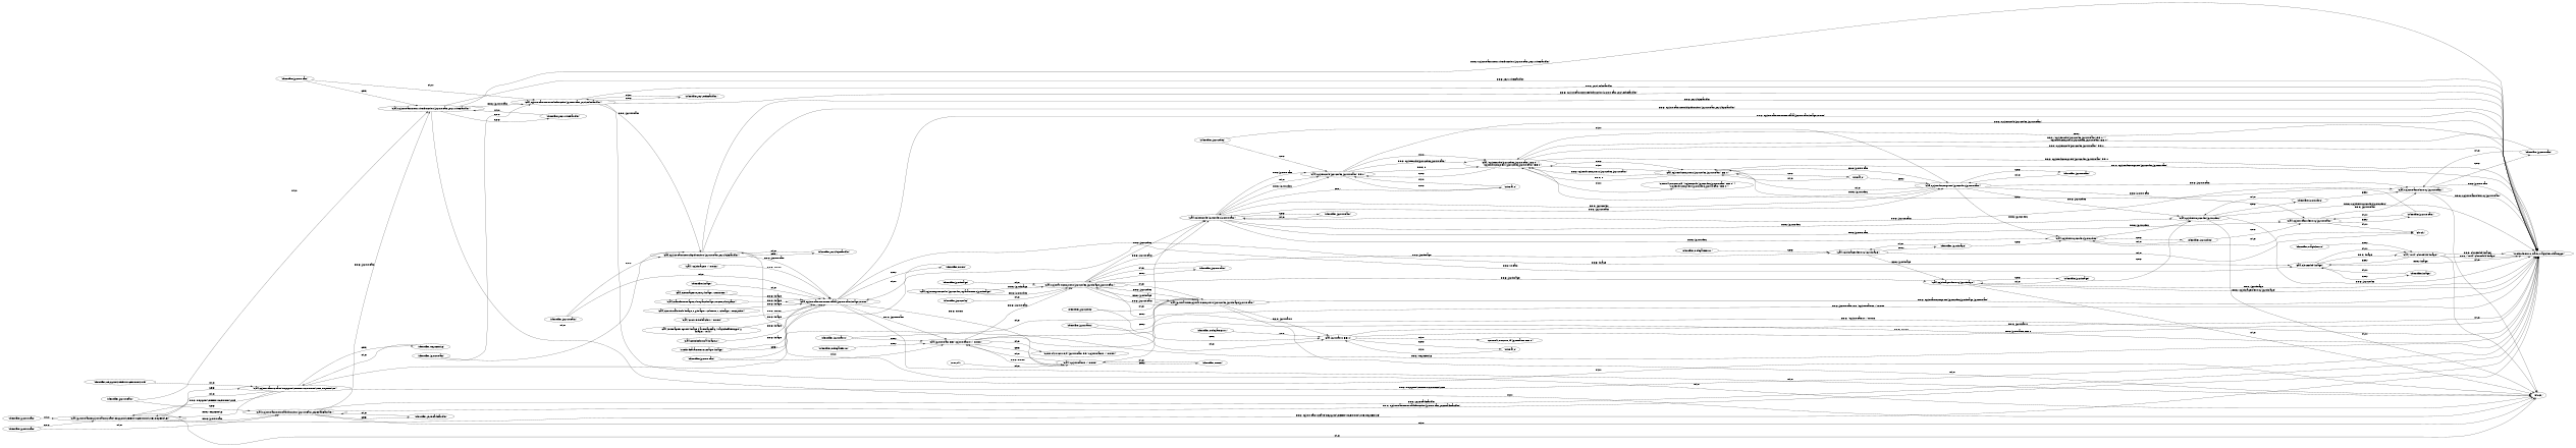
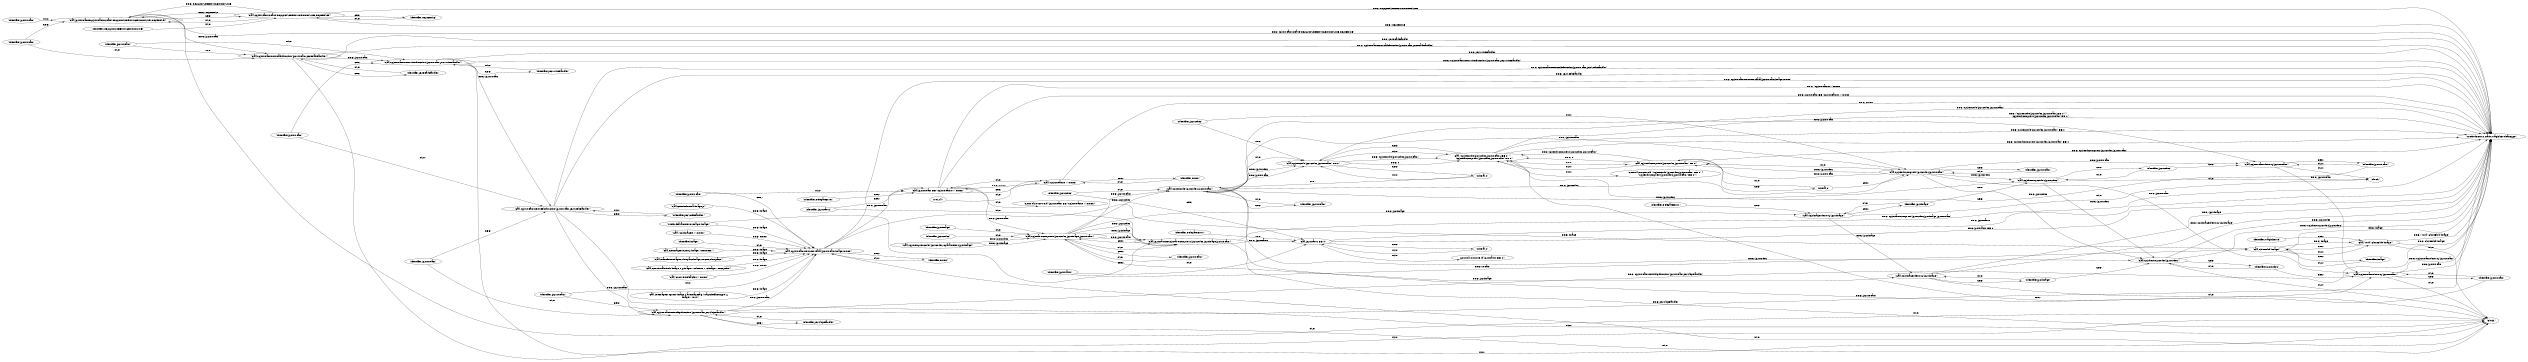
  digraph {
    rankdir=LR
    n1 [label="(Call,opj_stream_set_read_function(jp2_stream,JP2ReadHandler))"]
    n2 [label="(Call,opj_stream_set_write_function(jp2_stream,JP2WriteHandler))"]
    n3 [label="(Block,)"]
    n4 [label="(MethodReturn,static MagickBooleanType)"]
    n5 [label="(Identifier,JP2ReadHandler)"]
    n6 [label="(Call,opj_stream_set_seek_function(jp2_stream,JP2SeekHandler))"]
    n7 [label="(Identifier,JP2WriteHandler)"]
    n8 [label="(Call,jp2_stream=opj_stream_create(OPJ_J2K_STREAM_CHUNK_SIZE,OPJ_FALSE))"]
    n9 [label="(Call,opj_stream_create(OPJ_J2K_STREAM_CHUNK_SIZE,OPJ_FALSE))"]
    n10 [label="(Identifier,OPJ_FALSE)"]
    n11 [label="(Call,opj_stream_set_skip_function(jp2_stream,JP2SkipHandler))"]
    n12 [label="(Identifier,JP2SeekHandler)"]
    n13 [label="(Call,opj_stream_set_user_data(jp2_stream,image,NULL))"]
    n14 [label="(Identifier,JP2SkipHandler)"]
    n15 [label="(Call,jp2_stream == (opj_stream_t *) NULL)"]
    n16 [label="(Call,(opj_stream_t *) NULL)"]
    n17 [label="(Call,CloseBlob(image))"]
    n18 [label="(Identifier,NULL)"]
    n19 [label="(Call,opj_start_compress(jp2_codec,jp2_image,jp2_stream))"]
    n20 [label="(ControlStructure,if (jp2_stream == (opj_stream_t *) NULL))"]
    n21 [label="(Identifier,NULL)"]
    n22 [label="(Call,(void) CloseBlob(image))"]
    n23 [label="(Identifier,image)"]
    n24 [label="(Call,jp2_status=opj_start_compress(jp2_codec,jp2_image,jp2_stream))"]
    n25 [label="(Call,opj_encode(jp2_codec,jp2_stream))"]
    n26 [label="(Call,opj_image_destroy(jp2_image))"]
    n27 [label="(Call,opj_image_destroy(jp2_image))"]
    n28 [label="(Identifier,jp2_stream)"]
    n29 [label="(Call,jp2_status == 0)"]
    n30 [label="(Call,opj_encode(jp2_codec,jp2_stream) == 0)"]
    n31 [label="(Call,opj_end_compress(jp2_codec,jp2_stream))"]
    n32 [label="(Call,opj_stream_destroy(jp2_stream))"]
    n33 [label="(Call,opj_stream_destroy(jp2_stream))"]
    n34 [label="(Call,opj_destroy_codec(jp2_codec))"]
    n35 [label="(Call,opj_destroy_codec(jp2_codec))"]
    n36 [label="(Identifier,jp2_stream)"]
    n37 [label="(Block,)"]
    n38 [label="(Identifier,jp2_image)"]
    n39 [label="(Identifier,jp2_image)"]
    n40 [label="(ControlStructure,if (jp2_status == 0))"]
    n41 [label="(Literal,0)"]
    n42 [label="(Call,(opj_encode(jp2_codec,jp2_stream) == 0) ||\n      (opj_end_compress(jp2_codec,jp2_stream) == 0))"]
    n43 [label="(Literal,0)"]
    n44 [label="(Call,opj_end_compress(jp2_codec,jp2_stream) == 0)"]
    n45 [label="(Identifier,jp2_stream)"]
    n46 [label="(Identifier,jp2_stream)"]
    n47 [label="(Identifier,jp2_stream)"]
    n48 [label="(Identifier,jp2_codec)"]
    n49 [label="(Identifier,jp2_codec)"]
    n50 [label="(ControlStructure,if ((opj_encode(jp2_codec,jp2_stream) == 0) ||\n      (opj_end_compress(jp2_codec,jp2_stream) == 0)))"]
    n51 [label="(Literal,0)"]
    n52 [label="(Identifier,jp2_codec)"]
    n53 [label="(Identifier,jp2_stream)"]
    n54 [label="(Identifier,OPJ_J2K_STREAM_CHUNK_SIZE)"]
    n55 [label="(Call,opj_setup_encoder(jp2_codec,&parameters,jp2_image))"]
    n56 [label="(Identifier,jp2_stream)"]
    n57 [label="(Identifier,DelegateError)"]
    n58 [label="(Identifier,jp2_codec)"]
    n59 [label="(Identifier,jp2_image)"]
    n60 [label="(Identifier,image)"]
    n61 [label="(Identifier,DelegateError)"]
    n62 [label="(Call,GetImageProperty(image,\"comment\"))"]
    n63 [label="(Identifier,jp2_stream)"]
    n64 [label="(Identifier,MagickTrue)"]
    n65 [label="(Call,TransformImageColorspace(image,sRGBColorspace))"]
    n66 [label="(Call,GetVirtualPixels(image,0,y,image->columns,1,&image->exception))"]
    n67 [label="(Call,(const PixelPacket *) NULL)"]
    n68 [label="(Identifier,DelegateError)"]
    n69 [label="(Identifier,jp2_stream)"]
    n70 [label="(Identifier,jp2_stream)"]
    n71 [label="(Call,SetImageProgress(image,SaveImageTag,(MagickOffsetType) y,\n      image->rows))"]
    n72 [label="(Identifier,jp2_status)"]
    n73 [label="(Call,GetPixelLuma(image,p))"]
    n74 [label="(MethodParameterIn,Image *image)"]
    n75 [label="(Identifier,jp2_stream)"]
    n76 [label="(Call,(opj_image_t *) NULL)"]
    n77 [label="(Identifier,jp2_codec)"]
    n78 [label="(Identifier,jp2_stream)"]
    n79 [label="(Identifier,jp2_status)"]
    1001247
    n1 -> n2 [label="DDG: jp2_stream"]
    n1 -> n3 [label="AST: "]
    n1 -> n4 [label="DDG: JP2ReadHandler"]
    n1 -> n4 [label="DDG: opj_stream_set_read_function(jp2_stream,JP2ReadHandler)"]
    n1 -> n5 [label="CFG: "]
    n2 -> n3 [label="AST: "]
    n2 -> n4 [label="DDG: JP2WriteHandler"]
    n2 -> n4 [label="DDG: opj_stream_set_write_function(jp2_stream,JP2WriteHandler)"]
    n2 -> n6 [label="DDG: jp2_stream"]
    n2 -> n7 [label="CFG: "]
    n5 -> n1 [label="AST: "]
    n6 -> n3 [label="AST: "]
    n6 -> n4 [label="DDG: opj_stream_set_seek_function(jp2_stream,JP2SeekHandler)"]
    n6 -> n4 [label="DDG: JP2SeekHandler"]
    n6 -> n11 [label="DDG: jp2_stream"]
    n6 -> n12 [label="CFG: "]
    n7 -> n2 [label="AST: "]
    n8 -> n1 [label="DDG: jp2_stream"]
    n8 -> n3 [label="AST: "]
    n8 -> n4 [label="DDG: opj_stream_create(OPJ_J2K_STREAM_CHUNK_SIZE,OPJ_FALSE)"]
    n8 -> n9 [label="CFG: "]
    n9 -> n4 [label="DDG: OPJ_J2K_STREAM_CHUNK_SIZE"]
    n9 -> n4 [label="DDG: OPJ_FALSE"]
    n9 -> n8 [label="AST: "]
    n9 -> n8 [label="DDG: OPJ_J2K_STREAM_CHUNK_SIZE"]
    n9 -> n8 [label="DDG: OPJ_FALSE"]
    n9 -> n10 [label="CFG: "]
    n10 -> n9 [label="AST: "]
    n11 -> n3 [label="AST: "]
    n11 -> n4 [label="DDG: JP2SkipHandler"]
    n11 -> n4 [label="DDG: opj_stream_set_skip_function(jp2_stream,JP2SkipHandler)"]
    n11 -> n13 [label="DDG: jp2_stream"]
    n11 -> n14 [label="CFG: "]
    n12 -> n6 [label="AST: "]
    n13 -> n3 [label="AST: "]
    n13 -> n4 [label="DDG: opj_stream_set_user_data(jp2_stream,image,NULL)"]
    n13 -> n15 [label="DDG: jp2_stream"]
-   n13 -> n16 [label="DDG: NULL"]
    n13 -> n17 [label="DDG: image"]
    n13 -> n18 [label="CFG: "]
    n14 -> n11 [label="AST: "]
    n15 -> n4 [label="DDG: (opj_stream_t *) NULL"]
    n15 -> n4 [label="DDG: jp2_stream == (opj_stream_t *) NULL"]
    n15 -> n16 [label="CFG: "]
    n15 -> n19 [label="DDG: jp2_stream"]
    n15 -> n20 [label="AST: "]
    n16 -> n4 [label="DDG: NULL"]
    n16 -> n15 [label="AST: "]
    n16 -> n15 [label="DDG: NULL"]
    n16 -> n21 [label="CFG: "]
    n17 -> n4 [label="DDG: image"]
    n17 -> n22 [label="AST: "]
    n17 -> n22 [label="DDG: image"]
    n17 -> n23 [label="CFG: "]
    n18 -> n13 [label="AST: "]
    n19 -> n24 [label="AST: "]
    n19 -> n24 [label="DDG: jp2_codec"]
    n19 -> n24 [label="DDG: jp2_image"]
    n19 -> n24 [label="DDG: jp2_stream"]
    n19 -> n25 [label="DDG: jp2_codec"]
    n19 -> n25 [label="DDG: jp2_stream"]
    n19 -> n26 [label="DDG: jp2_image"]
    n19 -> n27 [label="DDG: jp2_image"]
    n19 -> n28 [label="CFG: "]
    n21 -> n16 [label="AST: "]
    n22 -> n3 [label="AST: "]
    n22 -> n4 [label="DDG: CloseBlob(image)"]
    n22 -> n4 [label="DDG: (void) CloseBlob(image)"]
    n22 -> n17 [label="CFG: "]
    n23 -> n17 [label="AST: "]
    n24 -> n3 [label="AST: "]
    n24 -> n4 [label="DDG: opj_start_compress(jp2_codec,jp2_image,jp2_stream)"]
    n24 -> n19 [label="CFG: "]
    n24 -> n29 [label="DDG: jp2_status"]
    n25 -> n30 [label="AST: "]
    n25 -> n30 [label="DDG: jp2_codec"]
    n25 -> n30 [label="DDG: jp2_stream"]
    n25 -> n31 [label="DDG: jp2_codec"]
    n25 -> n31 [label="DDG: jp2_stream"]
    n25 -> n32 [label="DDG: jp2_stream"]
    n25 -> n33 [label="DDG: jp2_stream"]
    n25 -> n34 [label="DDG: jp2_codec"]
    n25 -> n35 [label="DDG: jp2_codec"]
    n25 -> n36 [label="CFG: "]
    n26 -> n27 [label="DDG: jp2_image"]
    n26 -> n37 [label="AST: "]
    n26 -> n38 [label="CFG: "]
    n27 -> n3 [label="AST: "]
    n27 -> n4 [label="DDG: jp2_image"]
    n27 -> n4 [label="DDG: opj_image_destroy(jp2_image)"]
    n27 -> n39 [label="CFG: "]
    n28 -> n19 [label="AST: "]
    n29 -> n4 [label="DDG: jp2_status"]
    n29 -> n4 [label="DDG: jp2_status == 0"]
    n29 -> n40 [label="AST: "]
    n29 -> n41 [label="CFG: "]
    n30 -> n4 [label="DDG: opj_encode(jp2_codec,jp2_stream)"]
    n30 -> n42 [label="AST: "]
    n30 -> n42 [label="DDG: opj_encode(jp2_codec,jp2_stream)"]
    n30 -> n42 [label="DDG: 0"]
    n30 -> n43 [label="CFG: "]
    n31 -> n32 [label="DDG: jp2_stream"]
    n31 -> n33 [label="DDG: jp2_stream"]
    n31 -> n34 [label="DDG: jp2_codec"]
    n31 -> n35 [label="DDG: jp2_codec"]
    n31 -> n44 [label="AST: "]
    n31 -> n44 [label="DDG: jp2_codec"]
    n31 -> n44 [label="DDG: jp2_stream"]
    n31 -> n45 [label="CFG: "]
    n32 -> n33 [label="DDG: jp2_stream"]
    n32 -> n37 [label="AST: "]
    n32 -> n46 [label="CFG: "]
    n33 -> n3 [label="AST: "]
    n33 -> n4 [label="DDG: jp2_stream"]
    n33 -> n4 [label="DDG: opj_stream_destroy(jp2_stream)"]
    n33 -> n47 [label="CFG: "]
    n34 -> n35 [label="DDG: jp2_codec"]
    n34 -> n37 [label="AST: "]
    n34 -> n48 [label="CFG: "]
    n35 -> n3 [label="AST: "]
    n35 -> n4 [label="DDG: jp2_codec"]
    n35 -> n4 [label="DDG: opj_destroy_codec(jp2_codec)"]
    n35 -> n49 [label="CFG: "]
    n36 -> n25 [label="AST: "]
    n38 -> n26 [label="AST: "]
    n38 -> n34 [label="CFG: "]
    n39 -> n27 [label="AST: "]
    n39 -> n35 [label="CFG: "]
    n41 -> n29 [label="AST: "]
    n42 -> n4 [label="DDG: (opj_encode(jp2_codec,jp2_stream) == 0) ||\n      (opj_end_compress(jp2_codec,jp2_stream) == 0)"]
    n42 -> n4 [label="DDG: opj_encode(jp2_codec,jp2_stream) == 0"]
    n42 -> n4 [label="DDG: opj_end_compress(jp2_codec,jp2_stream) == 0"]
    n42 -> n30 [label="CFG: "]
    n42 -> n44 [label="CFG: "]
    n42 -> n50 [label="AST: "]
    n43 -> n25 [label="CFG: "]
    n43 -> n30 [label="AST: "]
    n44 -> n4 [label="DDG: opj_end_compress(jp2_codec,jp2_stream)"]
    n44 -> n42 [label="AST: "]
    n44 -> n42 [label="DDG: opj_end_compress(jp2_codec,jp2_stream)"]
    n44 -> n42 [label="DDG: 0"]
    n44 -> n51 [label="CFG: "]
    n45 -> n31 [label="AST: "]
    n46 -> n32 [label="AST: "]
    n46 -> n42 [label="CFG: "]
    n47 -> n33 [label="AST: "]
    n47 -> n42 [label="CFG: "]
    n48 -> n32 [label="CFG: "]
    n48 -> n34 [label="AST: "]
    n49 -> n33 [label="CFG: "]
    n49 -> n35 [label="AST: "]
    n51 -> n31 [label="CFG: "]
    n51 -> n44 [label="AST: "]
    n52 -> n30 [label="CFG: "]
    n52 -> n31 [label="AST: "]
    n53 -> n13 [label="CFG: "]
    n53 -> n15 [label="AST: "]
    n54 -> n9 [label="AST: "]
    n55 -> n19 [label="DDG: jp2_codec"]
    n55 -> n19 [label="DDG: jp2_image"]
    n56 -> n6 [label="CFG: "]
    n56 -> n11 [label="AST: "]
    n57 -> n15 [label="CFG: "]
    n58 -> n19 [label="AST: "]
    n59 -> n19 [label="AST: "]
    n60 -> n13 [label="AST: "]
    n61 -> n29 [label="CFG: "]
    n62 -> n13 [label="DDG: image"]
    n63 -> n8 [label="AST: "]
    n64 -> n22 [label="CFG: "]
    n65 -> n13 [label="DDG: image"]
    n66 -> n13 [label="DDG: image"]
    n67 -> n13 [label="DDG: NULL"]
    n68 -> n26 [label="CFG: "]
    n69 -> n1 [label="CFG: "]
    n69 -> n2 [label="AST: "]
    n70 -> n2 [label="CFG: "]
    n70 -> n6 [label="AST: "]
    n71 -> n13 [label="DDG: image"]
    n72 -> n15 [label="CFG: "]
    n72 -> n24 [label="AST: "]
    n73 -> n13 [label="DDG: image"]
    n74 -> n13 [label="DDG: image"]
    n74 -> n17 [label="DDG: stream"]
    n75 -> n1 [label="AST: "]
    n75 -> n8 [label="CFG: "]
    n76 -> n13 [label="DDG: NULL"]
    n77 -> n25 [label="AST: "]
    n77 -> n29 [label="CFG: "]
    n78 -> n11 [label="CFG: "]
    n78 -> n13 [label="AST: "]
    n79 -> n24 [label="CFG: "]
    n79 -> n29 [label="AST: "]
    1001247 -> n16 [label="AST: "]
  }
